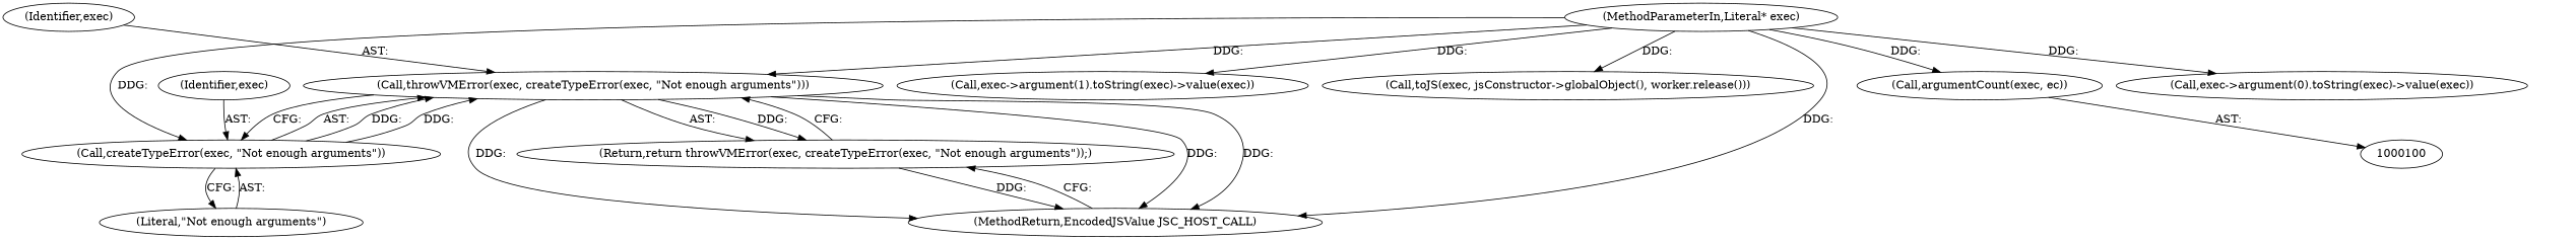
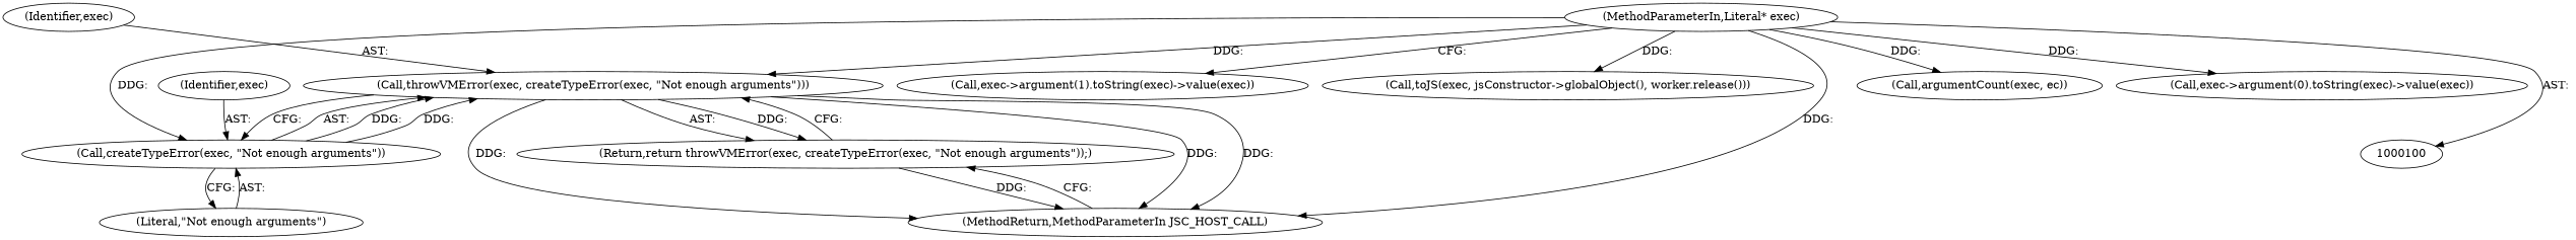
  digraph {
    n1 [label="(Call,throwVMError(exec, createTypeError(exec, \"Not enough arguments\")))"]
    n2 [label="(Call,createTypeError(exec, \"Not enough arguments\"))"]
    n3 [label="(Return,return throwVMError(exec, createTypeError(exec, \"Not enough arguments\"));)"]
-   n4 [label="(MethodReturn,EncodedJSValue JSC_HOST_CALL)"]
+   n4 [label="(MethodReturn,MethodParameterIn JSC_HOST_CALL)"]
    n5 [label="(Literal,\"Not enough arguments\")"]
    n6 [label="(MethodParameterIn,Literal* exec)"]
    n7 [label="(Call,exec->argument(1).toString(exec)->value(exec))"]
    n8 [label="(Call,toJS(exec, jsConstructor->globalObject(), worker.release()))"]
    n9 [label="(Call,argumentCount(exec, ec))"]
    n10 [label="(Call,exec->argument(0).toString(exec)->value(exec))"]
    1000100
    n12 [label="(Identifier,exec)"]
    n13 [label="(Identifier,exec)"]
    n1 -> n2 [label="CFG: "]
    n1 -> n3 [label="AST: "]
    n1 -> n3 [label="DDG: "]
    n1 -> n4 [label="DDG: "]
    n1 -> n4 [label="DDG: "]
    n1 -> n4 [label="DDG: "]
    n2 -> n1 [label="AST: "]
    n2 -> n1 [label="DDG: "]
    n2 -> n1 [label="DDG: "]
    n2 -> n5 [label="CFG: "]
    n3 -> n1 [label="CFG: "]
    n3 -> n4 [label="DDG: "]
    n4 -> n3 [label="CFG: "]
    n5 -> n2 [label="AST: "]
    n6 -> n1 [label="DDG: "]
    n6 -> n2 [label="DDG: "]
    n6 -> n4 [label="DDG: "]
-   n6 -> n7 [label="DDG: "]
+   n6 -> n7 [label="CFG: "]
    n6 -> n8 [label="DDG: "]
    n6 -> n9 [label="DDG: "]
    n6 -> n10 [label="DDG: "]
-   n9 -> 1000100 [label="AST: "]
+   n6 -> 1000100 [label="AST: "]
    n12 -> n1 [label="AST: "]
    n13 -> n2 [label="AST: "]
  }
